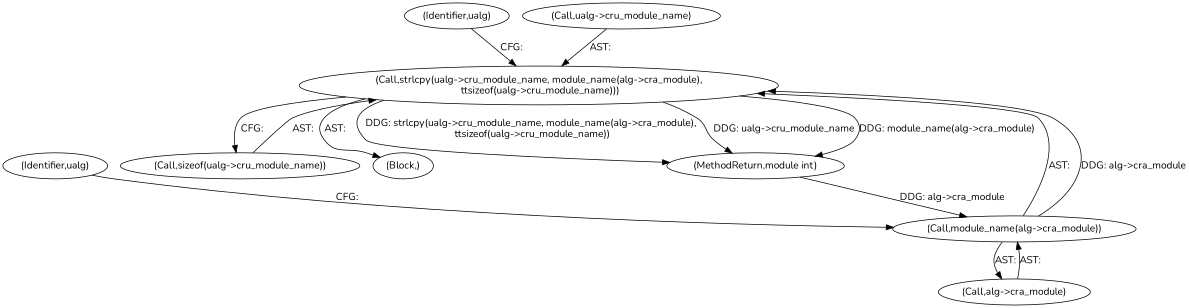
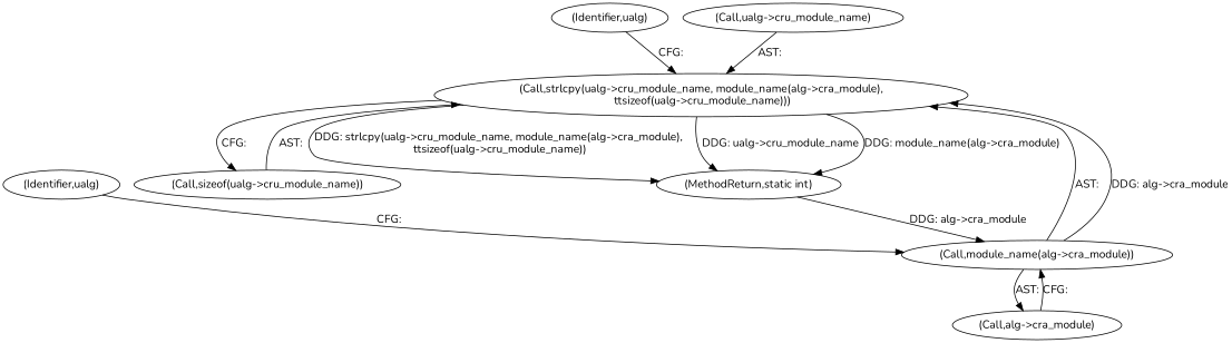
  digraph {
    fontname=Nunito
    node [fontname=Nunito]
    edge [fontname=Nunito]
    n1 [label="(Call,strlcpy(ualg->cru_module_name, module_name(alg->cra_module),\n \t\tsizeof(ualg->cru_module_name)))"]
    n2 [label="(Call,sizeof(ualg->cru_module_name))"]
-   n3 [label="(Block,)"]
-   n4 [label="(MethodReturn,module int)"]
+   n4 [label="(MethodReturn,static int)"]
    n5 [label="(Call,module_name(alg->cra_module))"]
    n6 [label="(Call,alg->cra_module)"]
    n7 [label="(Identifier,ualg)"]
    n8 [label="(Call,ualg->cru_module_name)"]
    n9 [label="(Identifier,ualg)"]
    n1 -> n2 [label="CFG: "]
-   n1 -> n3 [label="AST: "]
    n1 -> n4 [label="DDG: strlcpy(ualg->cru_module_name, module_name(alg->cra_module),\n \t\tsizeof(ualg->cru_module_name))"]
    n1 -> n4 [label="DDG: ualg->cru_module_name"]
    n1 -> n4 [label="DDG: module_name(alg->cra_module)"]
    n2 -> n1 [label="AST: "]
    n4 -> n5 [label="DDG: alg->cra_module"]
    n5 -> n1 [label="AST: "]
    n5 -> n1 [label="DDG: alg->cra_module"]
    n5 -> n6 [label="AST: "]
-   n6 -> n5 [label="AST: "]
+   n6 -> n5 [label="CFG: "]
    n7 -> n1 [label="CFG: "]
    n8 -> n1 [label="AST: "]
    n9 -> n5 [label="CFG: "]
  }
